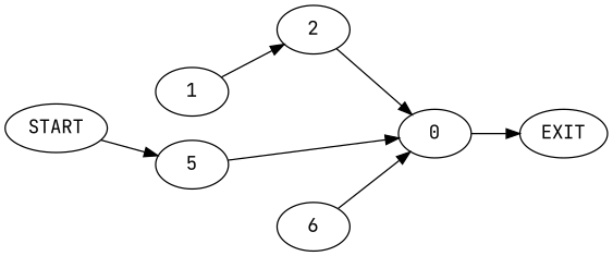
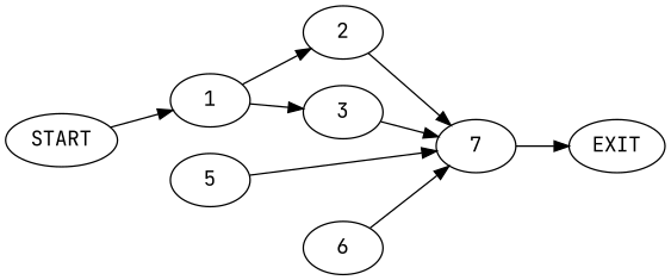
  digraph {
    fontname="JetBrains Mono"
    rankdir=LR
    node [fontname="JetBrains Mono"]
    edge [fontname="JetBrains Mono"]
    n1 [label=START]
    1
    2
+   3
    n5 [label=EXIT]
-   7 [label=0]
+   7
    5
    6
-   n1 -> 5
+   n1 -> 1
    1 -> 2
+   1 -> 3
    2 -> 7
+   3 -> 7
    7 -> n5
    5 -> 7
    6 -> 7
  }
